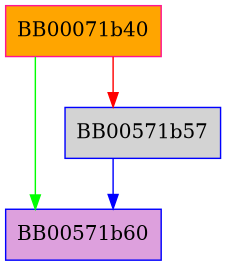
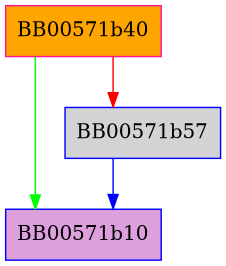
  digraph {
    splines=ortho
    node [color=blue shape=box style=filled]
-   BB00571b40 [color=deeppink fillcolor=orange label=BB00071b40]
-   BB00571b60 [fillcolor=plum]
+   BB00571b40 [color=deeppink fillcolor=orange]
+   BB00571b60 [fillcolor=plum label=BB00571b10]
    n3 [fillcolor=lightgrey label=BB00571b57]
    BB00571b40 -> BB00571b60 [color=green]
    BB00571b40 -> n3 [color=red]
    n3 -> BB00571b60 [color=blue]
  }
